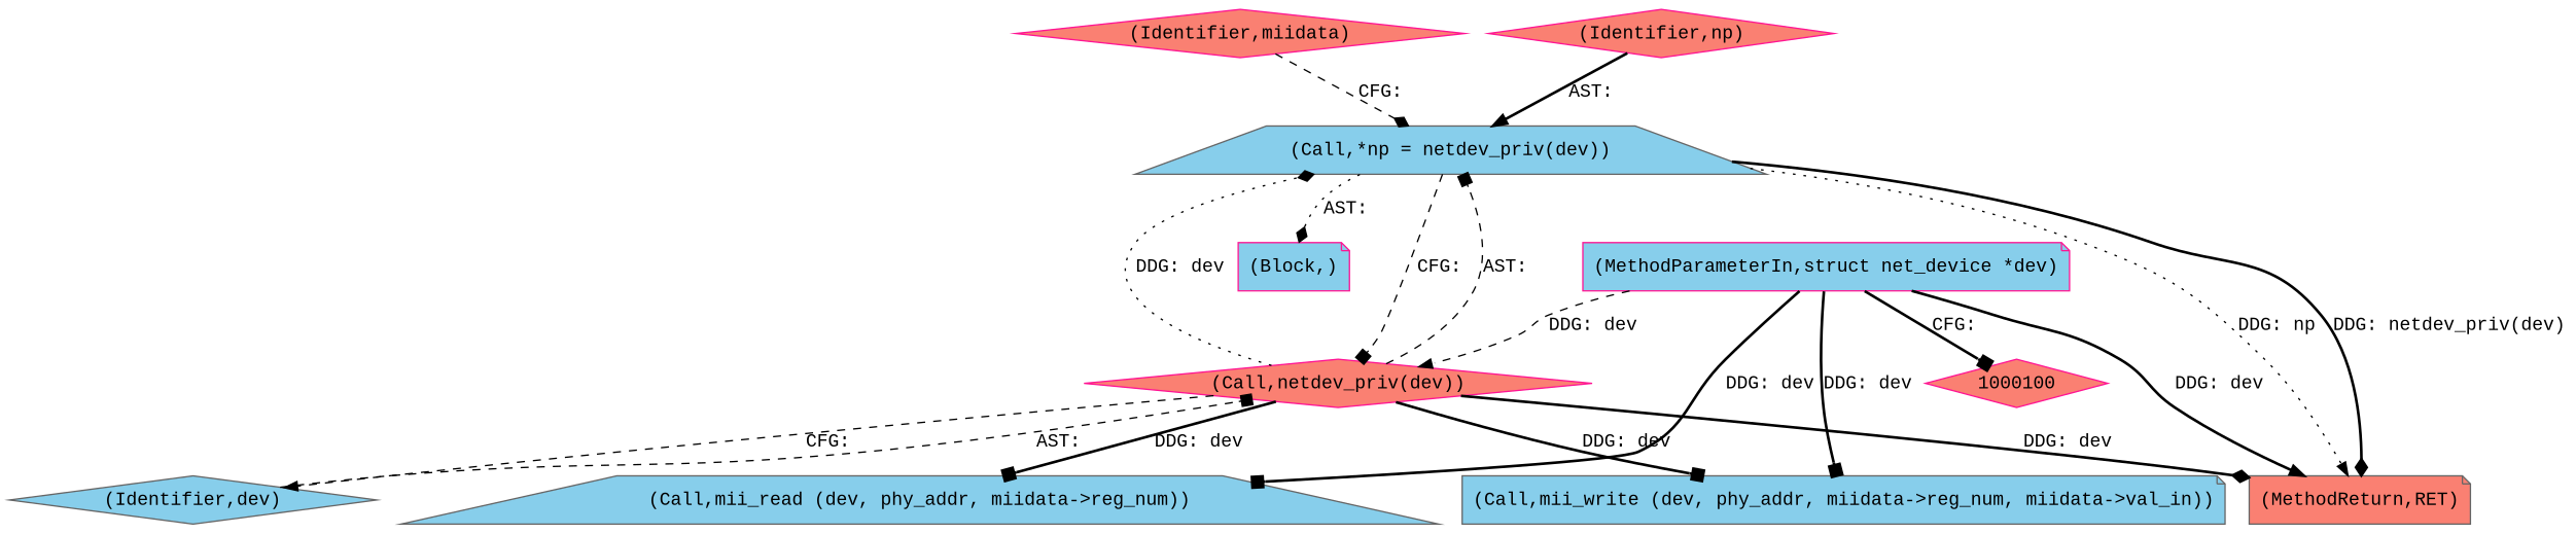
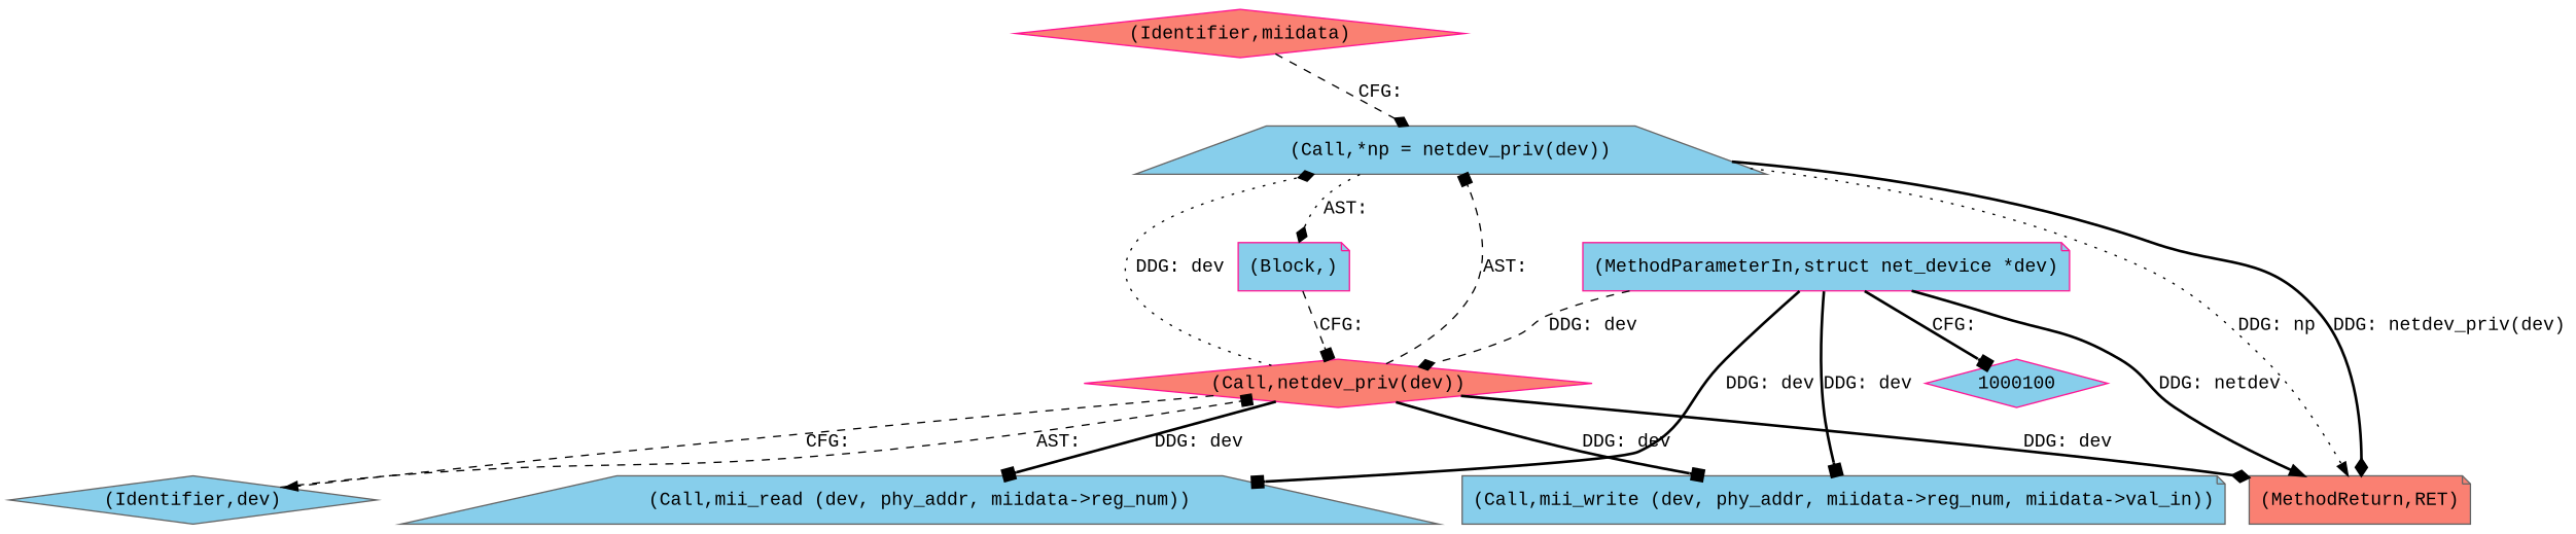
  digraph {
    fontname="Liberation Mono"
    node [color=deeppink fillcolor=skyblue fontname="Liberation Mono" shape=diamond style=filled]
    edge [arrowhead=box fontname="Liberation Mono" style=bold]
    n1 [color=gray40 label="(Call,*np = netdev_priv(dev))" shape=trapezium]
    n2 [fillcolor=salmon label="(Call,netdev_priv(dev))"]
    n3 [label="(Block,)" shape=note]
    n4 [color=gray40 fillcolor=salmon label="(MethodReturn,RET)" shape=note]
    n5 [color=gray40 label="(Identifier,dev)"]
    n6 [color=gray40 label="(Call,mii_read (dev, phy_addr, miidata->reg_num))" shape=trapezium]
    n7 [color=gray40 label="(Call,mii_write (dev, phy_addr, miidata->reg_num, miidata->val_in))" shape=note]
    n8 [label="(MethodParameterIn,struct net_device *dev)" shape=note]
-   1000100 [fillcolor=salmon]
+   1000100
    n10 [fillcolor=salmon label="(Identifier,miidata)"]
-   n11 [fillcolor=salmon label="(Identifier,np)"]
-   n1 -> n2 [label="CFG: " style=dashed]
+   n3 -> n2 [label="CFG: " style=dashed]
    n1 -> n3 [arrowhead=diamond label="AST: " style=dotted]
    n1 -> n4 [arrowhead=normal label="DDG: np" style=dotted]
    n1 -> n4 [arrowhead=diamond label="DDG: netdev_priv(dev)"]
    n2 -> n1 [label="AST: " style=dashed]
    n2 -> n1 [arrowhead=diamond label="DDG: dev" style=dotted]
    n2 -> n4 [arrowhead=diamond label="DDG: dev"]
    n2 -> n5 [arrowhead=normal label="CFG: " style=dashed]
    n2 -> n6 [label="DDG: dev"]
    n2 -> n7 [label="DDG: dev"]
    n5 -> n2 [label="AST: " style=dashed]
-   n8 -> n2 [arrowhead=normal label="DDG: dev" style=dashed]
-   n8 -> n4 [arrowhead=normal label="DDG: dev"]
+   n8 -> n2 [arrowhead=diamond label="DDG: dev" style=dashed]
+   n8 -> n4 [arrowhead=normal label="DDG: netdev"]
    n8 -> n6 [label="DDG: dev"]
    n8 -> n7 [label="DDG: dev"]
    n8 -> 1000100 [label="CFG: "]
    n10 -> n1 [arrowhead=diamond label="CFG: " style=dashed]
-   n11 -> n1 [arrowhead=normal label="AST: "]
  }
